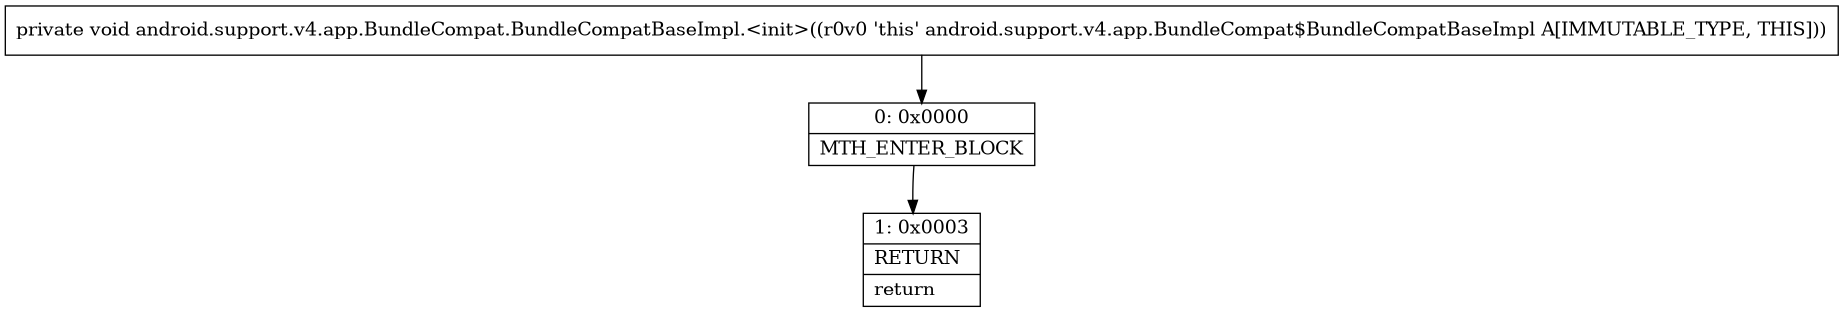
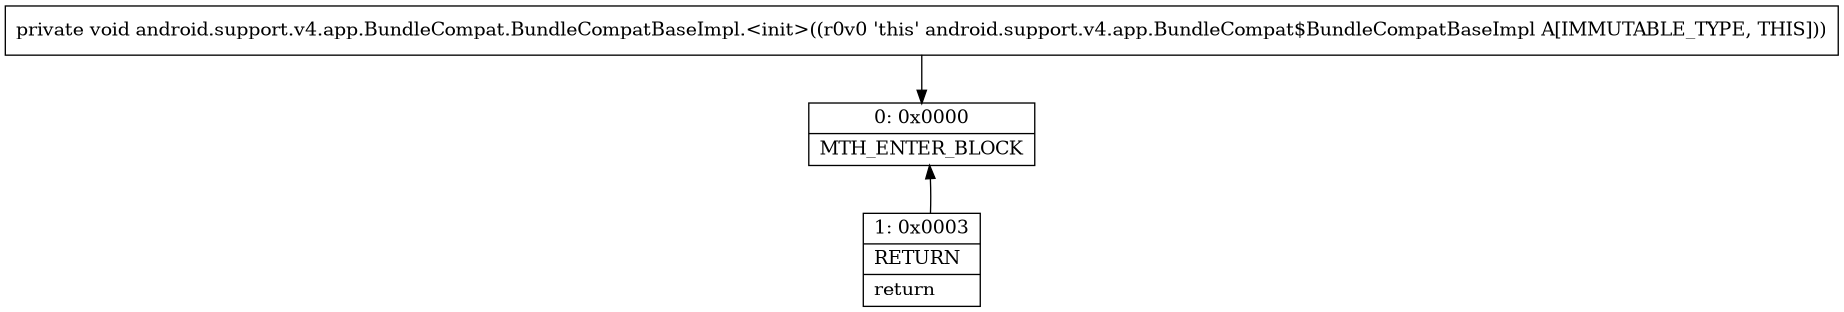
  digraph {
    node [shape=record]
    n1 [label="{0\:\ 0x0000|MTH_ENTER_BLOCK\l}"]
    n2 [label="{1\:\ 0x0003|RETURN\l|return\l}"]
    n3 [label="{private void android.support.v4.app.BundleCompat.BundleCompatBaseImpl.\<init\>((r0v0 'this' android.support.v4.app.BundleCompat$BundleCompatBaseImpl A[IMMUTABLE_TYPE, THIS])) }"]
-   n1 -> n2
+   n2 -> n1
    n3 -> n1
  }
